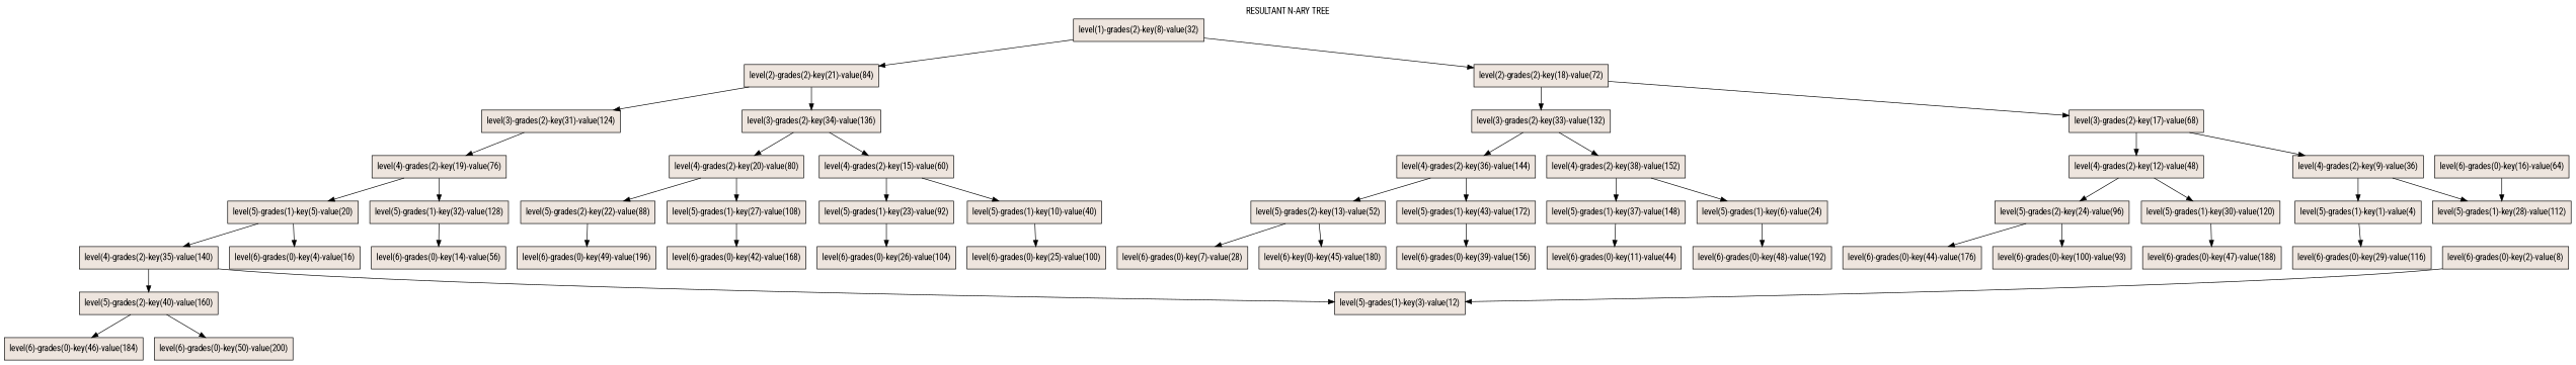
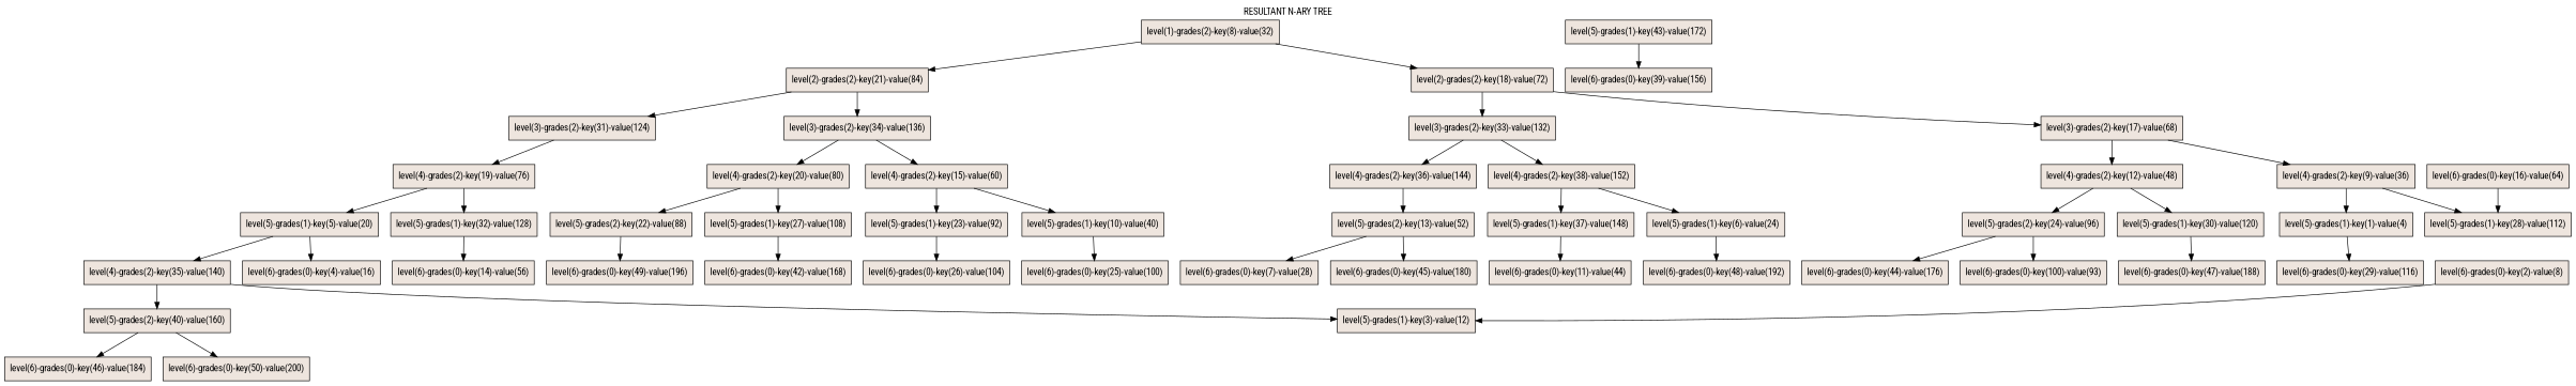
  digraph {
    fontname="Roboto Condensed"
    label="RESULTANT N-ARY TREE\n"
    labelloc=t
    rankdir=TB
    node [fillcolor=seashell2 fontname="Roboto Condensed" shape=record style=filled]
    edge [fontname="Roboto Condensed"]
    n1 [label="level(1)-grades(2)-key(8)-value(32)"]
    n2 [label="level(2)-grades(2)-key(21)-value(84)"]
    n3 [label="level(2)-grades(2)-key(18)-value(72)"]
    n4 [label="level(3)-grades(2)-key(31)-value(124)"]
    n5 [label="level(3)-grades(2)-key(34)-value(136)"]
    n6 [label="level(3)-grades(2)-key(33)-value(132)"]
    n7 [label="level(3)-grades(2)-key(17)-value(68)"]
    n8 [label="level(4)-grades(2)-key(19)-value(76)"]
    n9 [label="level(4)-grades(2)-key(20)-value(80)"]
    n10 [label="level(4)-grades(2)-key(15)-value(60)"]
    n11 [label="level(4)-grades(2)-key(35)-value(140)"]
    n12 [label="level(5)-grades(2)-key(40)-value(160)"]
    n13 [label="level(5)-grades(1)-key(3)-value(12)"]
    n14 [label="level(5)-grades(1)-key(5)-value(20)"]
    n15 [label="level(5)-grades(1)-key(32)-value(128)"]
    n16 [label="level(6)-grades(0)-key(46)-value(184)"]
    n17 [label="level(6)-grades(0)-key(50)-value(200)"]
    n18 [label="level(6)-grades(0)-key(2)-value(8)"]
    n19 [label="level(6)-grades(0)-key(4)-value(16)"]
    n20 [label="level(6)-grades(0)-key(14)-value(56)"]
    n21 [label="level(5)-grades(2)-key(22)-value(88)"]
    n22 [label="level(5)-grades(1)-key(27)-value(108)"]
    n23 [label="level(5)-grades(1)-key(23)-value(92)"]
    n24 [label="level(5)-grades(1)-key(10)-value(40)"]
    n25 [label="level(6)-grades(0)-key(49)-value(196)"]
    n26 [label="level(6)-grades(0)-key(42)-value(168)"]
    n27 [label="level(6)-grades(0)-key(26)-value(104)"]
    n28 [label="level(6)-grades(0)-key(25)-value(100)"]
    n29 [label="level(4)-grades(2)-key(36)-value(144)"]
    n30 [label="level(4)-grades(2)-key(38)-value(152)"]
    n31 [label="level(4)-grades(2)-key(12)-value(48)"]
    n32 [label="level(4)-grades(2)-key(9)-value(36)"]
    n33 [label="level(5)-grades(2)-key(13)-value(52)"]
    n34 [label="level(5)-grades(1)-key(43)-value(172)"]
    n35 [label="level(5)-grades(1)-key(37)-value(148)"]
    n36 [label="level(5)-grades(1)-key(6)-value(24)"]
    n37 [label="level(6)-grades(0)-key(7)-value(28)"]
-   n38 [label="level(6)-key(0)-key(45)-value(180)"]
+   n38 [label="level(6)-grades(0)-key(45)-value(180)"]
    n39 [label="level(6)-grades(0)-key(39)-value(156)"]
    n40 [label="level(6)-grades(0)-key(11)-value(44)"]
    n41 [label="level(6)-grades(0)-key(48)-value(192)"]
    n42 [label="level(5)-grades(2)-key(24)-value(96)"]
    n43 [label="level(5)-grades(1)-key(30)-value(120)"]
    n44 [label="level(5)-grades(1)-key(1)-value(4)"]
    n45 [label="level(5)-grades(1)-key(28)-value(112)"]
    n46 [label="level(6)-grades(0)-key(44)-value(176)"]
    n47 [label="level(6)-grades(0)-key(100)-value(93)"]
    n48 [label="level(6)-grades(0)-key(47)-value(188)"]
    n49 [label="level(6)-grades(0)-key(29)-value(116)"]
    n50 [label="level(6)-grades(0)-key(16)-value(64)"]
    n1 -> n2
    n1 -> n3
    n2 -> n4
    n2 -> n5
    n3 -> n6
    n3 -> n7
    n4 -> n8
    n5 -> n9
    n5 -> n10
    n6 -> n29
    n6 -> n30
    n7 -> n31
    n7 -> n32
    n8 -> n14
    n8 -> n15
    n9 -> n21
    n9 -> n22
    n10 -> n23
    n10 -> n24
    n11 -> n12
    n11 -> n13
    n12 -> n16
    n12 -> n17
    n14 -> n11
    n14 -> n19
    n15 -> n20
    n18 -> n13
    n21 -> n25
    n22 -> n26
    n23 -> n27
    n24 -> n28
    n29 -> n33
-   n29 -> n34
    n30 -> n35
    n30 -> n36
    n31 -> n42
    n31 -> n43
    n32 -> n44
    n32 -> n45
    n33 -> n37
    n33 -> n38
    n34 -> n39
    n35 -> n40
    n36 -> n41
    n42 -> n46
    n42 -> n47
    n43 -> n48
    n44 -> n49
    n50 -> n45
  }
